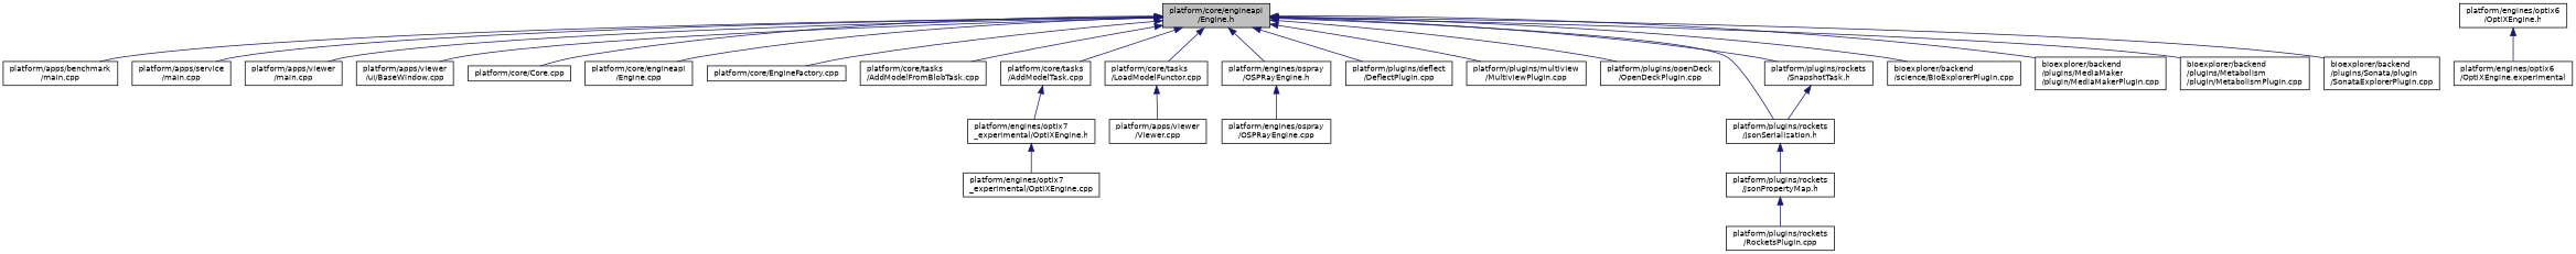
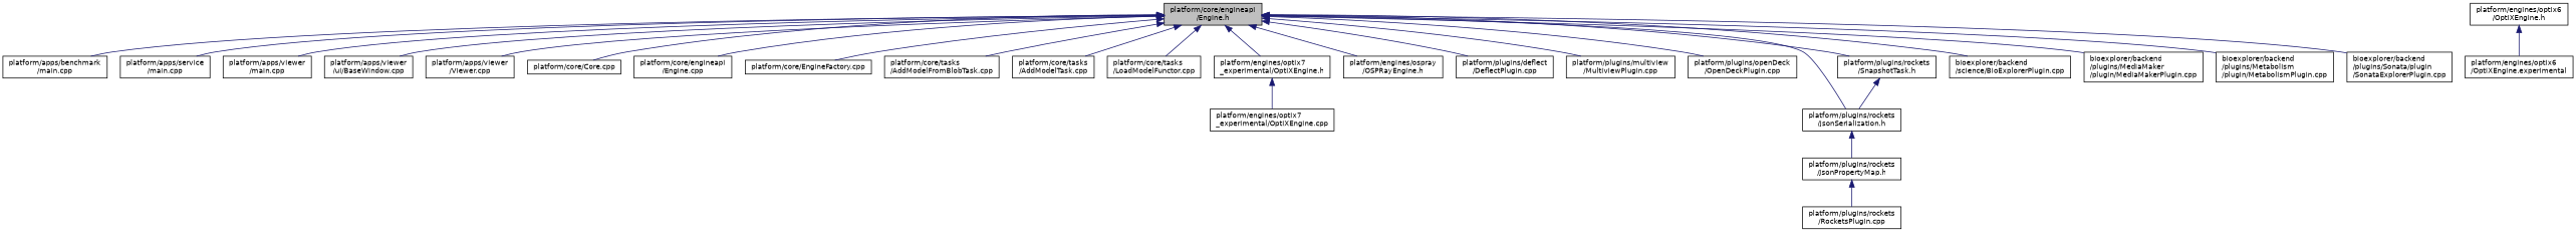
  digraph {
    node [color=black fillcolor=white fontname=Helvetica fontsize=10 shape=record style=filled]
    edge [color=midnightblue dir=back fontname=Helvetica fontsize=10 labelfontname=Helvetica labelfontsize=10 style=solid]
    n1 [fillcolor=grey75 fontcolor=black height=0.2 label="platform/core/engineapi\l/Engine.h" width=0.4]
    n2 [height=0.2 label="platform/apps/benchmark\l/main.cpp" width=0.4]
    n3 [height=0.2 label="platform/apps/service\l/main.cpp" width=0.4]
    n4 [height=0.2 label="platform/apps/viewer\l/main.cpp" width=0.4]
    n5 [height=0.2 label="platform/apps/viewer\l/ui/BaseWindow.cpp" width=0.4]
    n6 [height=0.2 label="platform/apps/viewer\l/Viewer.cpp" width=0.4]
    n7 [height=0.2 label="platform/core/Core.cpp" width=0.4]
    n8 [height=0.2 label="platform/core/engineapi\l/Engine.cpp" width=0.4]
    n9 [height=0.2 label="platform/core/EngineFactory.cpp" width=0.4]
    n10 [height=0.2 label="platform/core/tasks\l/AddModelFromBlobTask.cpp" width=0.4]
    n11 [height=0.2 label="platform/core/tasks\l/AddModelTask.cpp" width=0.4]
    n12 [height=0.2 label="platform/core/tasks\l/LoadModelFunctor.cpp" width=0.4]
    n13 [height=0.2 label="platform/engines/optix7\l_experimental/OptiXEngine.h" width=0.4]
    n14 [height=0.2 label="platform/engines/ospray\l/OSPRayEngine.h" width=0.4]
    n15 [height=0.2 label="platform/plugins/deflect\l/DeflectPlugin.cpp" width=0.4]
    n16 [height=0.2 label="platform/plugins/multiview\l/MultiviewPlugin.cpp" width=0.4]
    n17 [height=0.2 label="platform/plugins/openDeck\l/OpenDeckPlugin.cpp" width=0.4]
    n18 [height=0.2 label="platform/plugins/rockets\l/jsonSerialization.h" width=0.4]
    n19 [height=0.2 label="platform/plugins/rockets\l/SnapshotTask.h" width=0.4]
    n20 [height=0.2 label="bioexplorer/backend\l/science/BioExplorerPlugin.cpp" width=0.4]
    n21 [height=0.2 label="bioexplorer/backend\l/plugins/MediaMaker\l/plugin/MediaMakerPlugin.cpp" width=0.4]
    n22 [height=0.2 label="bioexplorer/backend\l/plugins/Metabolism\l/plugin/MetabolismPlugin.cpp" width=0.4]
    n23 [height=0.2 label="bioexplorer/backend\l/plugins/Sonata/plugin\l/SonataExplorerPlugin.cpp" width=0.4]
    n24 [height=0.2 label="platform/engines/optix6\l/OptiXEngine.h" width=0.4]
    n25 [height=0.2 label="platform/engines/optix6\l/OptiXEngine.experimental" width=0.4]
    n26 [height=0.2 label="platform/engines/optix7\l_experimental/OptiXEngine.cpp" width=0.4]
-   n27 [height=0.2 label="platform/engines/ospray\l/OSPRayEngine.cpp" width=0.4]
    n28 [height=0.2 label="platform/plugins/rockets\l/jsonPropertyMap.h" width=0.4]
    n29 [height=0.2 label="platform/plugins/rockets\l/RocketsPlugin.cpp" width=0.4]
    n1 -> n2
    n1 -> n3
    n1 -> n4
    n1 -> n5
-   n12 -> n6
+   n1 -> n6
    n1 -> n7
    n1 -> n8
    n1 -> n9
    n1 -> n10
    n1 -> n11
    n1 -> n12
-   n11 -> n13
+   n1 -> n13
    n1 -> n14
    n1 -> n15
    n1 -> n16
    n1 -> n17
    n1 -> n18
    n1 -> n19
    n1 -> n20
    n1 -> n21
    n1 -> n22
    n1 -> n23
    n13 -> n26
-   n14 -> n27
    n18 -> n28
    n19 -> n18
    n24 -> n25
    n28 -> n29
  }
